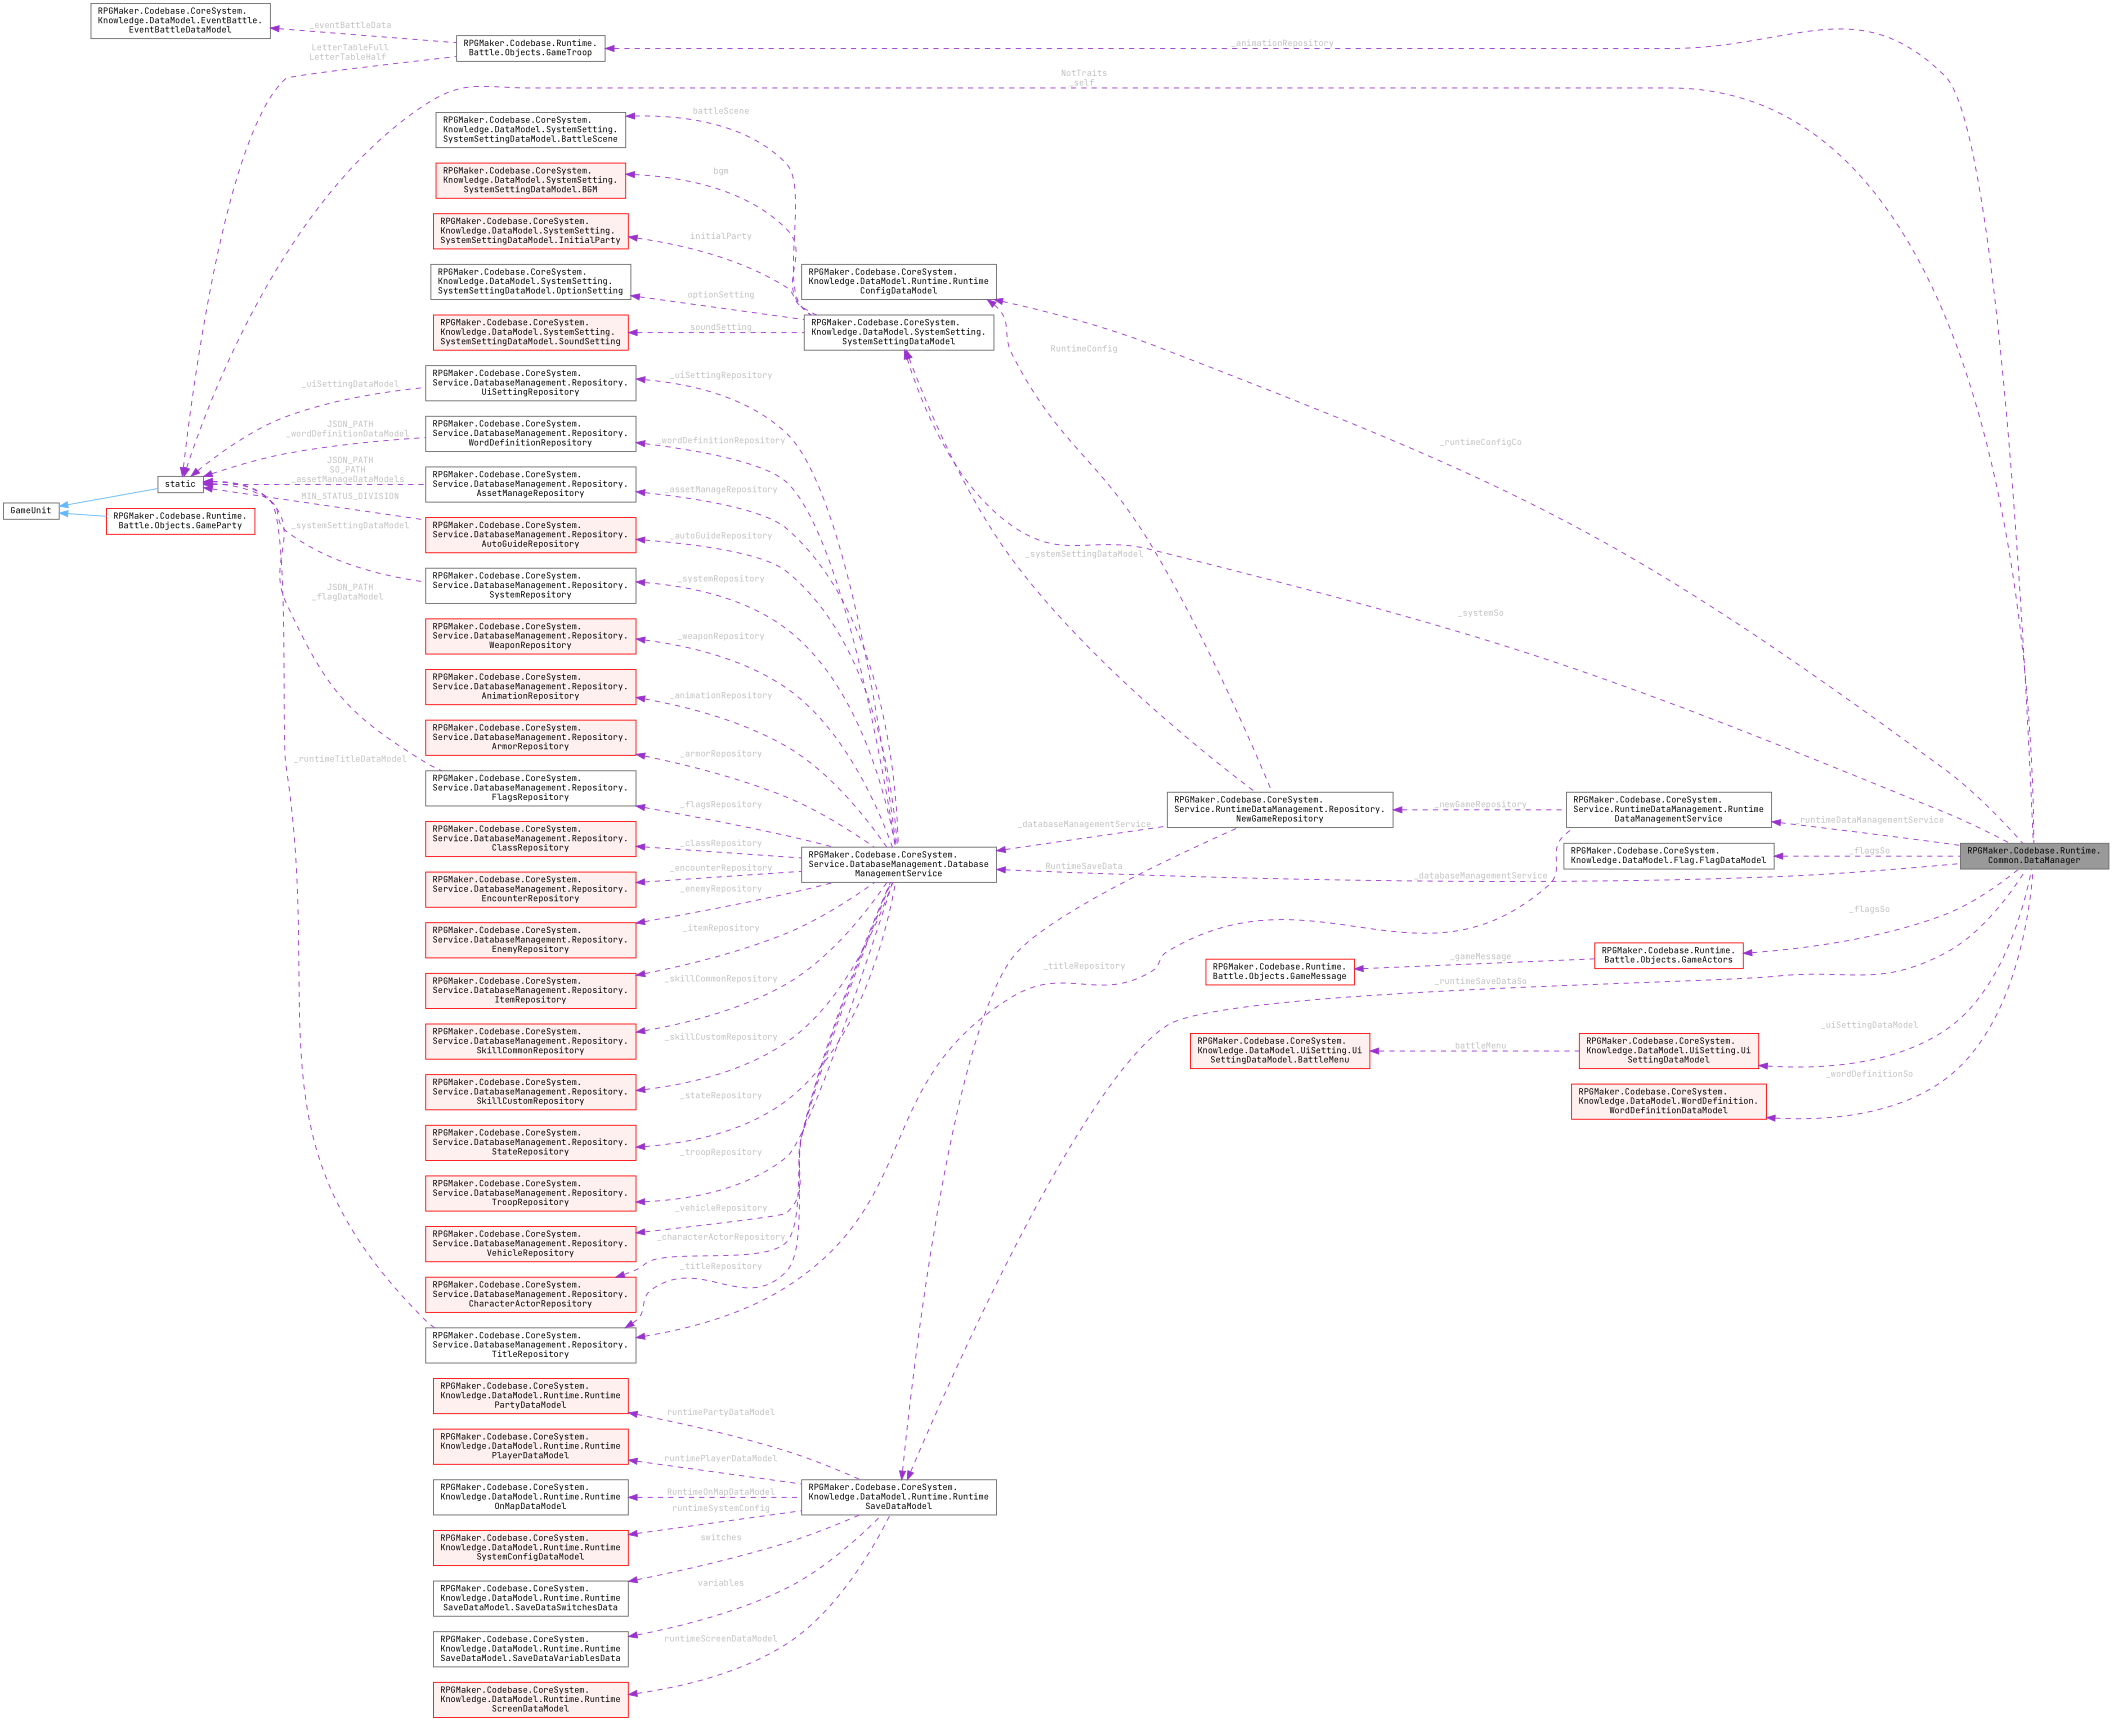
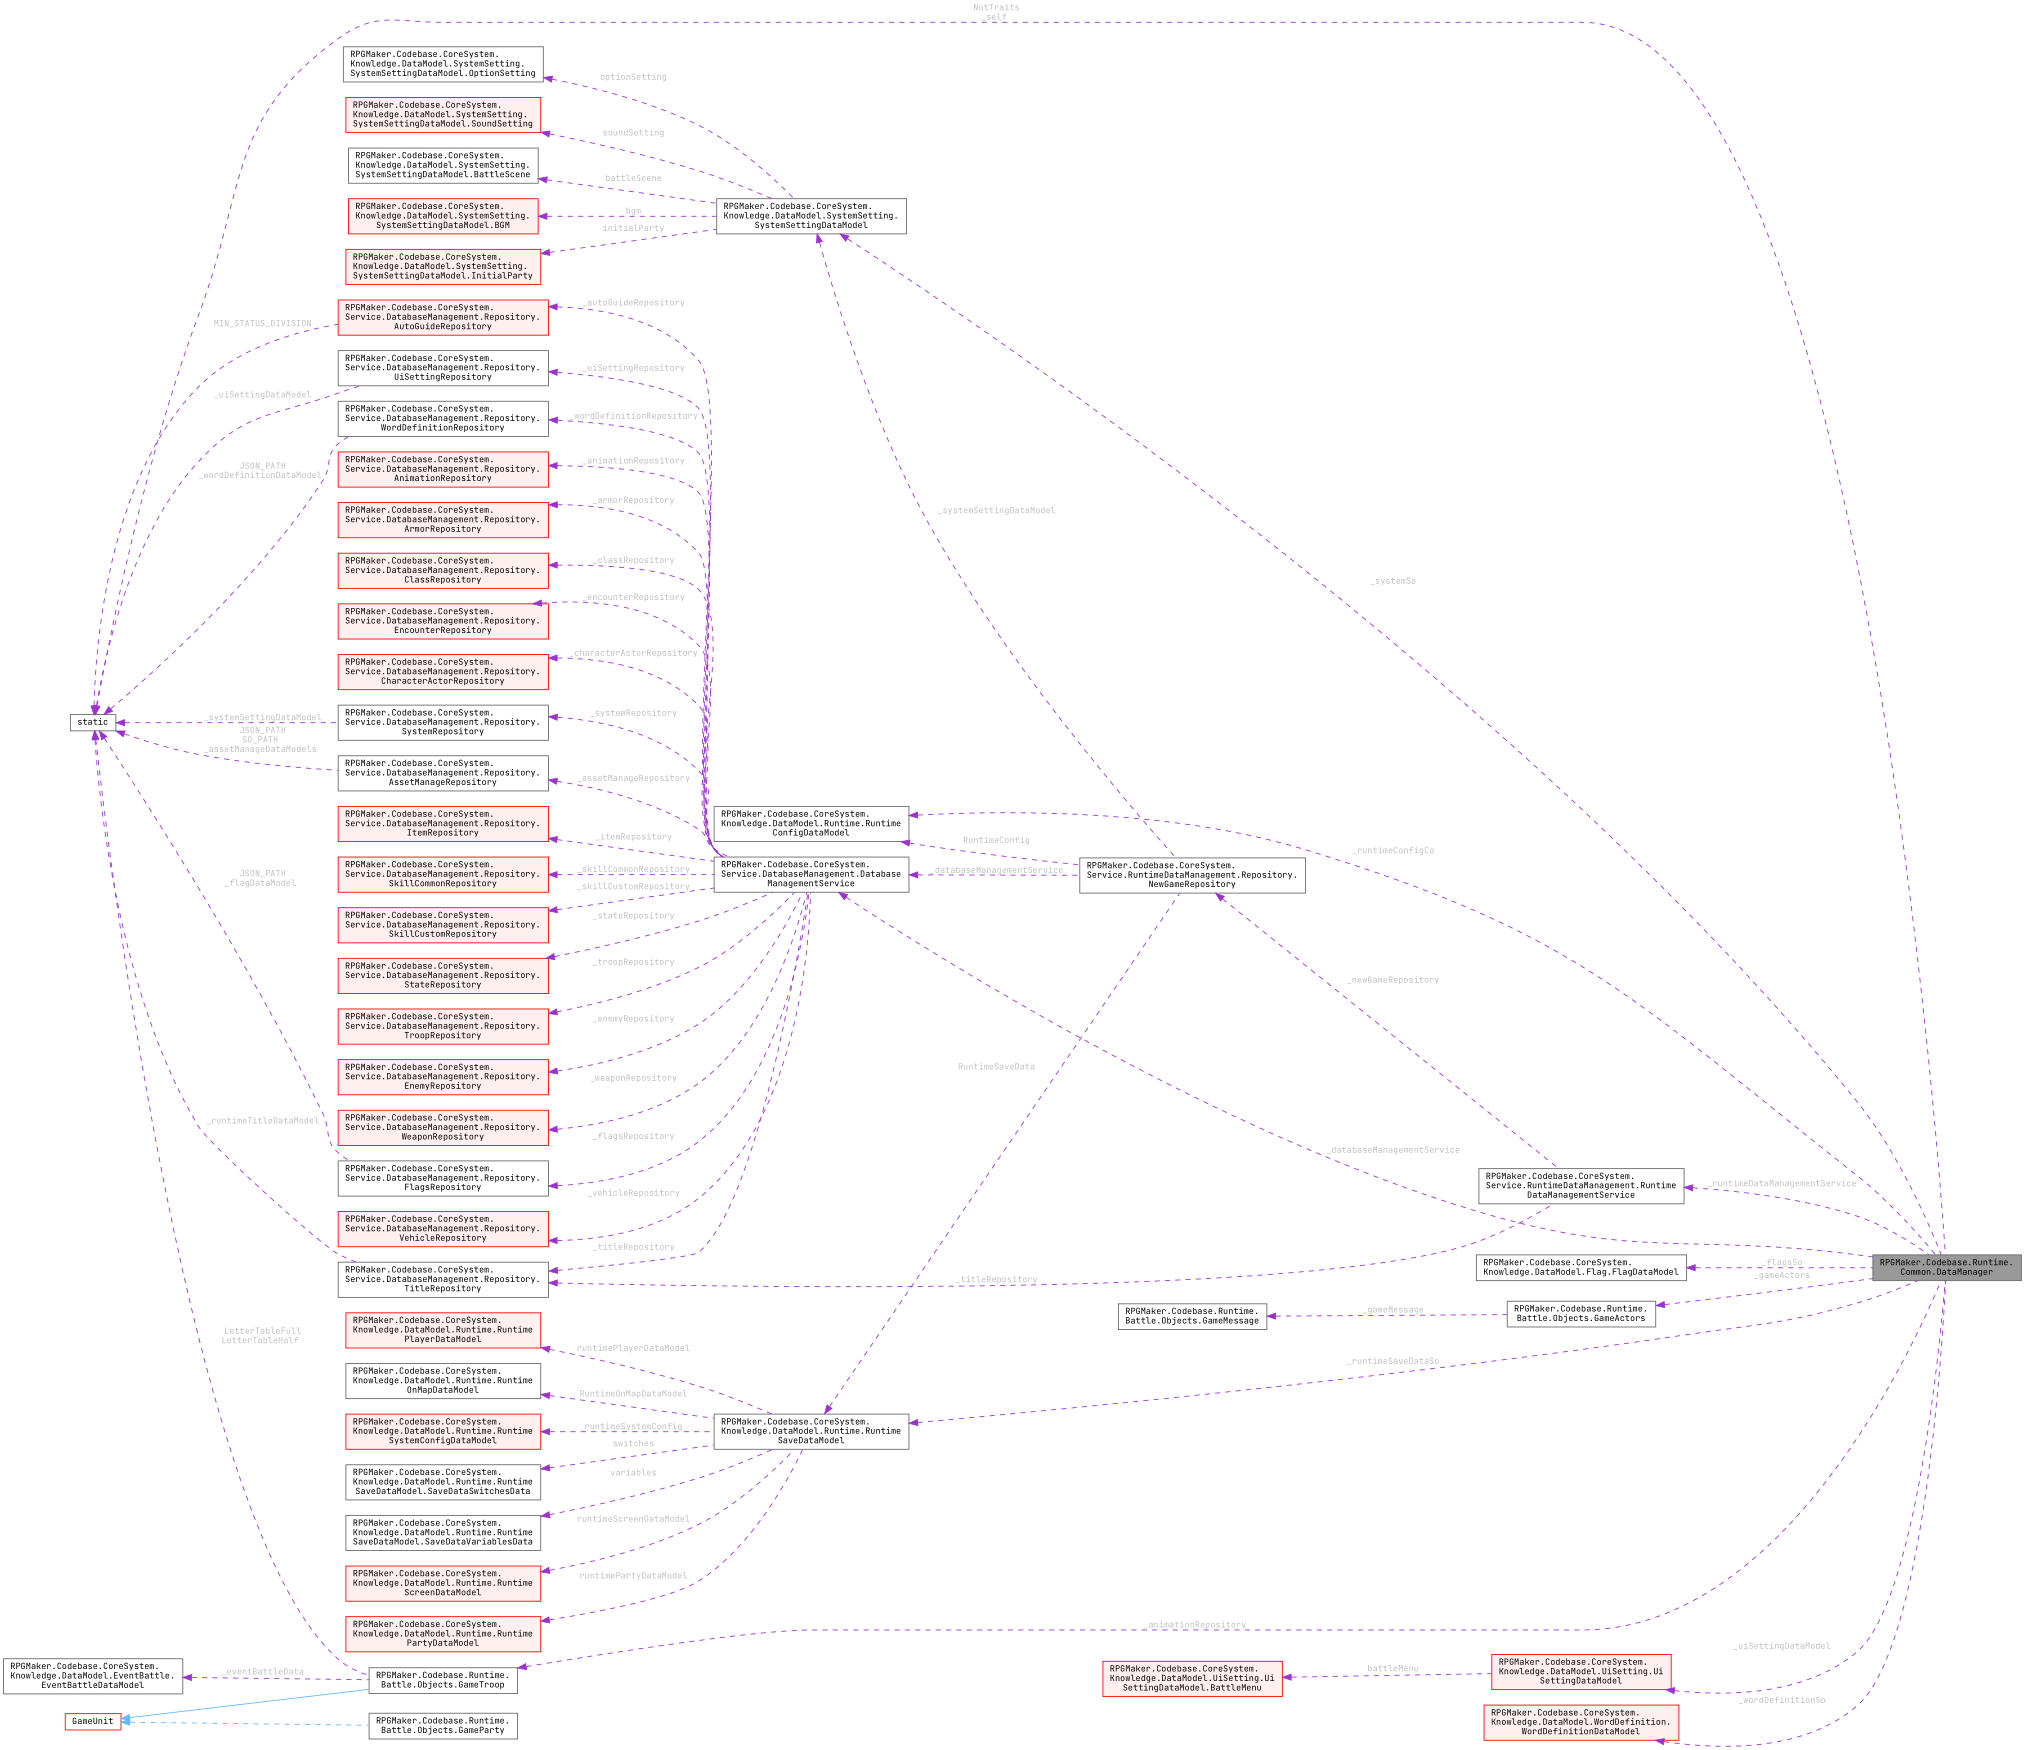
  digraph {
    fontname="JetBrains Mono"
    rankdir=LR
    node [color=gray40 fillcolor=white fontname="JetBrains Mono" fontsize=10 shape=box style=filled]
    edge [color=darkorchid3 dir=back fontcolor=grey fontname="JetBrains Mono" fontsize=10 labelfontname=Helvetica labelfontsize=10 style=dashed]
    n1 [fillcolor=grey60 fontcolor=black height=0.2 label="RPGMaker.Codebase.Runtime.\lCommon.DataManager" width=0.4]
    n2 [height=0.2 label=static width=0.4]
    n3 [height=0.2 label="RPGMaker.Codebase.CoreSystem.\lService.DatabaseManagement.Repository.\lAssetManageRepository" width=0.4]
    n4 [color=red fillcolor="#FFF0F0" height=0.2 label="RPGMaker.Codebase.CoreSystem.\lService.DatabaseManagement.Repository.\lAutoGuideRepository" width=0.4]
    n5 [height=0.2 label="RPGMaker.Codebase.CoreSystem.\lService.DatabaseManagement.Repository.\lFlagsRepository" width=0.4]
    n6 [height=0.2 label="RPGMaker.Codebase.CoreSystem.\lService.DatabaseManagement.Repository.\lSystemRepository" width=0.4]
    n7 [height=0.2 label="RPGMaker.Codebase.CoreSystem.\lService.DatabaseManagement.Repository.\lTitleRepository" width=0.4]
    n8 [height=0.2 label="RPGMaker.Codebase.CoreSystem.\lService.DatabaseManagement.Repository.\lUiSettingRepository" width=0.4]
    n9 [height=0.2 label="RPGMaker.Codebase.CoreSystem.\lService.DatabaseManagement.Repository.\lWordDefinitionRepository" width=0.4]
    n10 [height=0.2 label="RPGMaker.Codebase.Runtime.\lBattle.Objects.GameTroop" width=0.4]
    n11 [height=0.2 label="RPGMaker.Codebase.CoreSystem.\lService.DatabaseManagement.Database\lManagementService" width=0.4]
    n12 [height=0.2 label="RPGMaker.Codebase.CoreSystem.\lService.RuntimeDataManagement.Runtime\lDataManagementService" width=0.4]
-   n13 [color=red height=0.2 label="RPGMaker.Codebase.Runtime.\lBattle.Objects.GameActors" width=0.4]
-   n14 [color=red height=0.2 label="RPGMaker.Codebase.Runtime.\lBattle.Objects.GameMessage" width=0.4]
+   n13 [height=0.2 label="RPGMaker.Codebase.Runtime.\lBattle.Objects.GameActors" width=0.4]
+   n14 [height=0.2 label="RPGMaker.Codebase.Runtime.\lBattle.Objects.GameMessage" width=0.4]
    n15 [height=0.2 label="RPGMaker.Codebase.CoreSystem.\lService.RuntimeDataManagement.Repository.\lNewGameRepository" width=0.4]
    n16 [color=red fillcolor="#FFF0F0" height=0.2 label="RPGMaker.Codebase.CoreSystem.\lService.DatabaseManagement.Repository.\lAnimationRepository" width=0.4]
    n17 [color=red fillcolor="#FFF0F0" height=0.2 label="RPGMaker.Codebase.CoreSystem.\lService.DatabaseManagement.Repository.\lArmorRepository" width=0.4]
    n18 [color=red fillcolor="#FFF0F0" height=0.2 label="RPGMaker.Codebase.CoreSystem.\lService.DatabaseManagement.Repository.\lCharacterActorRepository" width=0.4]
    n19 [color=red fillcolor="#FFF0F0" height=0.2 label="RPGMaker.Codebase.CoreSystem.\lService.DatabaseManagement.Repository.\lClassRepository" width=0.4]
    n20 [color=red fillcolor="#FFF0F0" height=0.2 label="RPGMaker.Codebase.CoreSystem.\lService.DatabaseManagement.Repository.\lEncounterRepository" width=0.4]
    n21 [color=red fillcolor="#FFF0F0" height=0.2 label="RPGMaker.Codebase.CoreSystem.\lService.DatabaseManagement.Repository.\lEnemyRepository" width=0.4]
    n22 [color=red fillcolor="#FFF0F0" height=0.2 label="RPGMaker.Codebase.CoreSystem.\lService.DatabaseManagement.Repository.\lItemRepository" width=0.4]
    n23 [color=red fillcolor="#FFF0F0" height=0.2 label="RPGMaker.Codebase.CoreSystem.\lService.DatabaseManagement.Repository.\lSkillCommonRepository" width=0.4]
    n24 [color=red fillcolor="#FFF0F0" height=0.2 label="RPGMaker.Codebase.CoreSystem.\lService.DatabaseManagement.Repository.\lSkillCustomRepository" width=0.4]
    n25 [color=red fillcolor="#FFF0F0" height=0.2 label="RPGMaker.Codebase.CoreSystem.\lService.DatabaseManagement.Repository.\lStateRepository" width=0.4]
    n26 [color=red fillcolor="#FFF0F0" height=0.2 label="RPGMaker.Codebase.CoreSystem.\lService.DatabaseManagement.Repository.\lTroopRepository" width=0.4]
    n27 [color=red fillcolor="#FFF0F0" height=0.2 label="RPGMaker.Codebase.CoreSystem.\lService.DatabaseManagement.Repository.\lVehicleRepository" width=0.4]
    n28 [color=red fillcolor="#FFF0F0" height=0.2 label="RPGMaker.Codebase.CoreSystem.\lService.DatabaseManagement.Repository.\lWeaponRepository" width=0.4]
    n29 [height=0.2 label="RPGMaker.Codebase.CoreSystem.\lKnowledge.DataModel.Flag.FlagDataModel" width=0.4]
-   n30 [color=red height=0.2 label="RPGMaker.Codebase.Runtime.\lBattle.Objects.GameParty" width=0.4]
-   n31 [height=0.2 label=GameUnit width=0.4]
+   n30 [height=0.2 label="RPGMaker.Codebase.Runtime.\lBattle.Objects.GameParty" width=0.4]
+   n31 [color=red height=0.2 label=GameUnit width=0.4]
    n32 [height=0.2 label="RPGMaker.Codebase.CoreSystem.\lKnowledge.DataModel.EventBattle.\lEventBattleDataModel" width=0.4]
    n33 [height=0.2 label="RPGMaker.Codebase.CoreSystem.\lKnowledge.DataModel.Runtime.Runtime\lConfigDataModel" width=0.4]
    n34 [height=0.2 label="RPGMaker.Codebase.CoreSystem.\lKnowledge.DataModel.SystemSetting.\lSystemSettingDataModel" width=0.4]
    n35 [height=0.2 label="RPGMaker.Codebase.CoreSystem.\lKnowledge.DataModel.SystemSetting.\lSystemSettingDataModel.BattleScene" width=0.4]
    n36 [color=red fillcolor="#FFF0F0" height=0.2 label="RPGMaker.Codebase.CoreSystem.\lKnowledge.DataModel.SystemSetting.\lSystemSettingDataModel.BGM" width=0.4]
    n37 [color=red fillcolor="#FFF0F0" height=0.2 label="RPGMaker.Codebase.CoreSystem.\lKnowledge.DataModel.SystemSetting.\lSystemSettingDataModel.InitialParty" width=0.4]
    n38 [height=0.2 label="RPGMaker.Codebase.CoreSystem.\lKnowledge.DataModel.SystemSetting.\lSystemSettingDataModel.OptionSetting" width=0.4]
    n39 [color=red fillcolor="#FFF0F0" height=0.2 label="RPGMaker.Codebase.CoreSystem.\lKnowledge.DataModel.SystemSetting.\lSystemSettingDataModel.SoundSetting" width=0.4]
    n40 [height=0.2 label="RPGMaker.Codebase.CoreSystem.\lKnowledge.DataModel.Runtime.Runtime\lSaveDataModel" width=0.4]
    n41 [color=red fillcolor="#FFF0F0" height=0.2 label="RPGMaker.Codebase.CoreSystem.\lKnowledge.DataModel.Runtime.Runtime\lPartyDataModel" width=0.4]
    n42 [color=red fillcolor="#FFF0F0" height=0.2 label="RPGMaker.Codebase.CoreSystem.\lKnowledge.DataModel.Runtime.Runtime\lPlayerDataModel" width=0.4]
    n43 [height=0.2 label="RPGMaker.Codebase.CoreSystem.\lKnowledge.DataModel.Runtime.Runtime\lOnMapDataModel" width=0.4]
    n44 [color=red fillcolor="#FFF0F0" height=0.2 label="RPGMaker.Codebase.CoreSystem.\lKnowledge.DataModel.Runtime.Runtime\lSystemConfigDataModel" width=0.4]
    n45 [height=0.2 label="RPGMaker.Codebase.CoreSystem.\lKnowledge.DataModel.Runtime.Runtime\lSaveDataModel.SaveDataSwitchesData" width=0.4]
    n46 [height=0.2 label="RPGMaker.Codebase.CoreSystem.\lKnowledge.DataModel.Runtime.Runtime\lSaveDataModel.SaveDataVariablesData" width=0.4]
    n47 [color=red fillcolor="#FFF0F0" height=0.2 label="RPGMaker.Codebase.CoreSystem.\lKnowledge.DataModel.Runtime.Runtime\lScreenDataModel" width=0.4]
    n48 [color=red fillcolor="#FFF0F0" height=0.2 label="RPGMaker.Codebase.CoreSystem.\lKnowledge.DataModel.UiSetting.Ui\lSettingDataModel" width=0.4]
    n49 [color=red fillcolor="#FFF0F0" height=0.2 label="RPGMaker.Codebase.CoreSystem.\lKnowledge.DataModel.UiSetting.Ui\lSettingDataModel.BattleMenu" width=0.4]
    n50 [color=red fillcolor="#FFF0F0" height=0.2 label="RPGMaker.Codebase.CoreSystem.\lKnowledge.DataModel.WordDefinition.\lWordDefinitionDataModel" width=0.4]
    n2 -> n1 [label=" NotTraits\n_self"]
    n2 -> n3 [label=" JSON_PATH\nSO_PATH\n_assetManageDataModels"]
    n2 -> n4 [label=" MIN_STATUS_DIVISION"]
    n2 -> n5 [label=" JSON_PATH\n_flagDataModel"]
    n2 -> n6 [label=" _systemSettingDataModel"]
    n2 -> n7 [label=" _runtimeTitleDataModel"]
    n2 -> n8 [label=" _uiSettingDataModel"]
    n2 -> n9 [label=" JSON_PATH\n_wordDefinitionDataModel"]
    n2 -> n10 [label=" LetterTableFull\nLetterTableHalf"]
    n3 -> n11 [label=" _assetManageRepository"]
    n4 -> n11 [label=" _autoGuideRepository"]
    n5 -> n11 [label=" _flagsRepository"]
    n6 -> n11 [label=" _systemRepository"]
    n7 -> n11 [label=" _titleRepository"]
    n7 -> n12 [label=" _titleRepository"]
    n8 -> n11 [label=" _uiSettingRepository"]
    n9 -> n11 [label=" _wordDefinitionRepository"]
    n10 -> n1 [label=" _animationRepository"]
    n11 -> n1 [label=" _databaseManagementService"]
    n11 -> n15 [label=" _databaseManagementService"]
    n12 -> n1 [label=" _runtimeDataManagementService"]
-   n13 -> n1 [label=" _flagsSo"]
+   n13 -> n1 [label=" _gameActors"]
    n14 -> n13 [label=" _gameMessage"]
    n15 -> n12 [label=" _newGameRepository"]
    n16 -> n11 [label=" _animationRepository"]
    n17 -> n11 [label=" _armorRepository"]
    n18 -> n11 [label=" _characterActorRepository"]
    n19 -> n11 [label=" _classRepository"]
    n20 -> n11 [label=" _encounterRepository"]
    n21 -> n11 [label=" _enemyRepository"]
    n22 -> n11 [label=" _itemRepository"]
    n23 -> n11 [label=" _skillCommonRepository"]
    n24 -> n11 [label=" _skillCustomRepository"]
    n25 -> n11 [label=" _stateRepository"]
    n26 -> n11 [label=" _troopRepository"]
    n27 -> n11 [label=" _vehicleRepository"]
    n28 -> n11 [label=" _weaponRepository"]
    n29 -> n1 [label=" _flagsSo"]
-   n31 -> n2 [color=steelblue1 style=solid fontcolor=""]
-   n31 -> n30 [color=steelblue1 style=solid fontcolor=""]
+   n31 -> n10 [color=steelblue1 style=solid fontcolor=""]
+   n31 -> n30 [color=steelblue1 fontcolor=""]
    n32 -> n10 [label=" _eventBattleData"]
    n33 -> n1 [label=" _runtimeConfigCo"]
    n33 -> n15 [label=" RuntimeConfig"]
    n34 -> n1 [label=" _systemSo"]
    n34 -> n15 [label=" _systemSettingDataModel"]
    n35 -> n34 [label=" battleScene"]
    n36 -> n34 [label=" bgm"]
    n37 -> n34 [label=" initialParty"]
    n38 -> n34 [label=" optionSetting"]
    n39 -> n34 [label=" soundSetting"]
    n40 -> n1 [label=" _runtimeSaveDataSo"]
    n40 -> n15 [label=" RuntimeSaveData"]
    n41 -> n40 [label=" runtimePartyDataModel"]
    n42 -> n40 [label=" runtimePlayerDataModel"]
    n43 -> n40 [label=" RuntimeOnMapDataModel"]
    n44 -> n40 [label=" runtimeSystemConfig"]
    n45 -> n40 [label=" switches"]
    n46 -> n40 [label=" variables"]
    n47 -> n40 [label=" runtimeScreenDataModel"]
    n48 -> n1 [label=" _uiSettingDataModel"]
    n49 -> n48 [label=" battleMenu"]
    n50 -> n1 [label=" _wordDefinitionSo"]
  }
